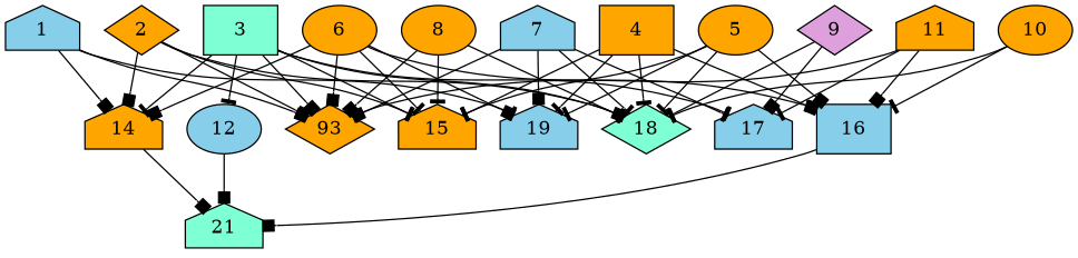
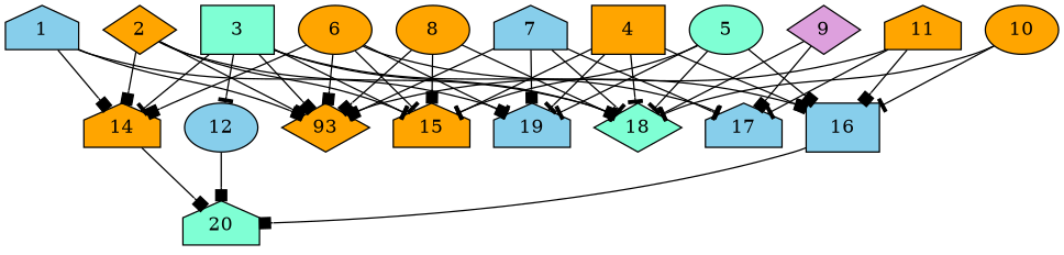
  digraph {
    node [alpha=0.10 fillcolor=orange shape=house style=filled]
    edge [arrowhead=tee]
    1 [alpha=0.19 expect_size=10762240 fillcolor=skyblue]
    n2 [alpha=0.13 expect_size=27053056 label=93 shape=diamond]
    14 [expect_size=24320000]
    19 [expect_size=40974336 fillcolor=skyblue]
-   20 [expect_size=21029888 fillcolor=aquamarine label=21]
+   20 [expect_size=21029888 fillcolor=aquamarine]
    2 [alpha=0.07 expect_size=33630208 shape=diamond]
    15 [alpha=0.11 expect_size=6369280]
    18 [alpha=0.09 expect_size=6664192 fillcolor=aquamarine shape=diamond]
    3 [alpha=0.19 expect_size=6900736 fillcolor=aquamarine shape=box]
    12 [alpha=0.04 expect_size=10686464 fillcolor=skyblue shape=ellipse]
    17 [alpha=0.02 expect_size=27513856 fillcolor=skyblue]
    4 [alpha=0.12 expect_size=42522624 shape=box]
    16 [alpha=0.07 expect_size=45305856 fillcolor=skyblue shape=box]
-   5 [alpha=0.17 expect_size=11555840 shape=ellipse]
+   5 [alpha=0.17 expect_size=11555840 fillcolor=aquamarine shape=ellipse]
    6 [alpha=0.12 expect_size=47119360 shape=ellipse]
    7 [alpha=0.11 expect_size=42791936 fillcolor=skyblue]
    8 [alpha=0.15 expect_size=41171968 shape=ellipse]
    9 [alpha=0.12 expect_size=31325184 fillcolor=plum shape=diamond]
    10 [alpha=0.03 expect_size=19142656 shape=ellipse]
    11 [alpha=0.14 expect_size=13307904]
    1 -> n2 [arrowhead=box]
    1 -> 14 [arrowhead=box]
    1 -> 19
    14 -> 20 [arrowhead=box]
    2 -> n2 [arrowhead=box]
    2 -> 14 [arrowhead=box]
    2 -> 15
    2 -> 18 [arrowhead=box]
    3 -> n2 [arrowhead=box]
    3 -> 14
    3 -> 15
    3 -> 18
    3 -> 12
    3 -> 17
    12 -> 20 [arrowhead=box]
    4 -> 19
    4 -> 15
    4 -> 18
    4 -> 16 [arrowhead=box]
    16 -> 20 [arrowhead=box]
    5 -> 19
    5 -> 15
    5 -> 18
    5 -> 16 [arrowhead=box]
    6 -> n2 [arrowhead=box]
    6 -> 14 [arrowhead=box]
    6 -> 19 [arrowhead=box]
    6 -> 15
    6 -> 16 [arrowhead=box]
    7 -> n2 [arrowhead=box]
    7 -> 19 [arrowhead=box]
    7 -> 18
    7 -> 17
    8 -> n2 [arrowhead=box]
-   8 -> 15
+   8 -> 15 [arrowhead=box]
    8 -> 18
    9 -> 18
    9 -> 17 [arrowhead=box]
    10 -> 18
    10 -> 16
    11 -> n2
    11 -> 17
    11 -> 16 [arrowhead=box]
  }
